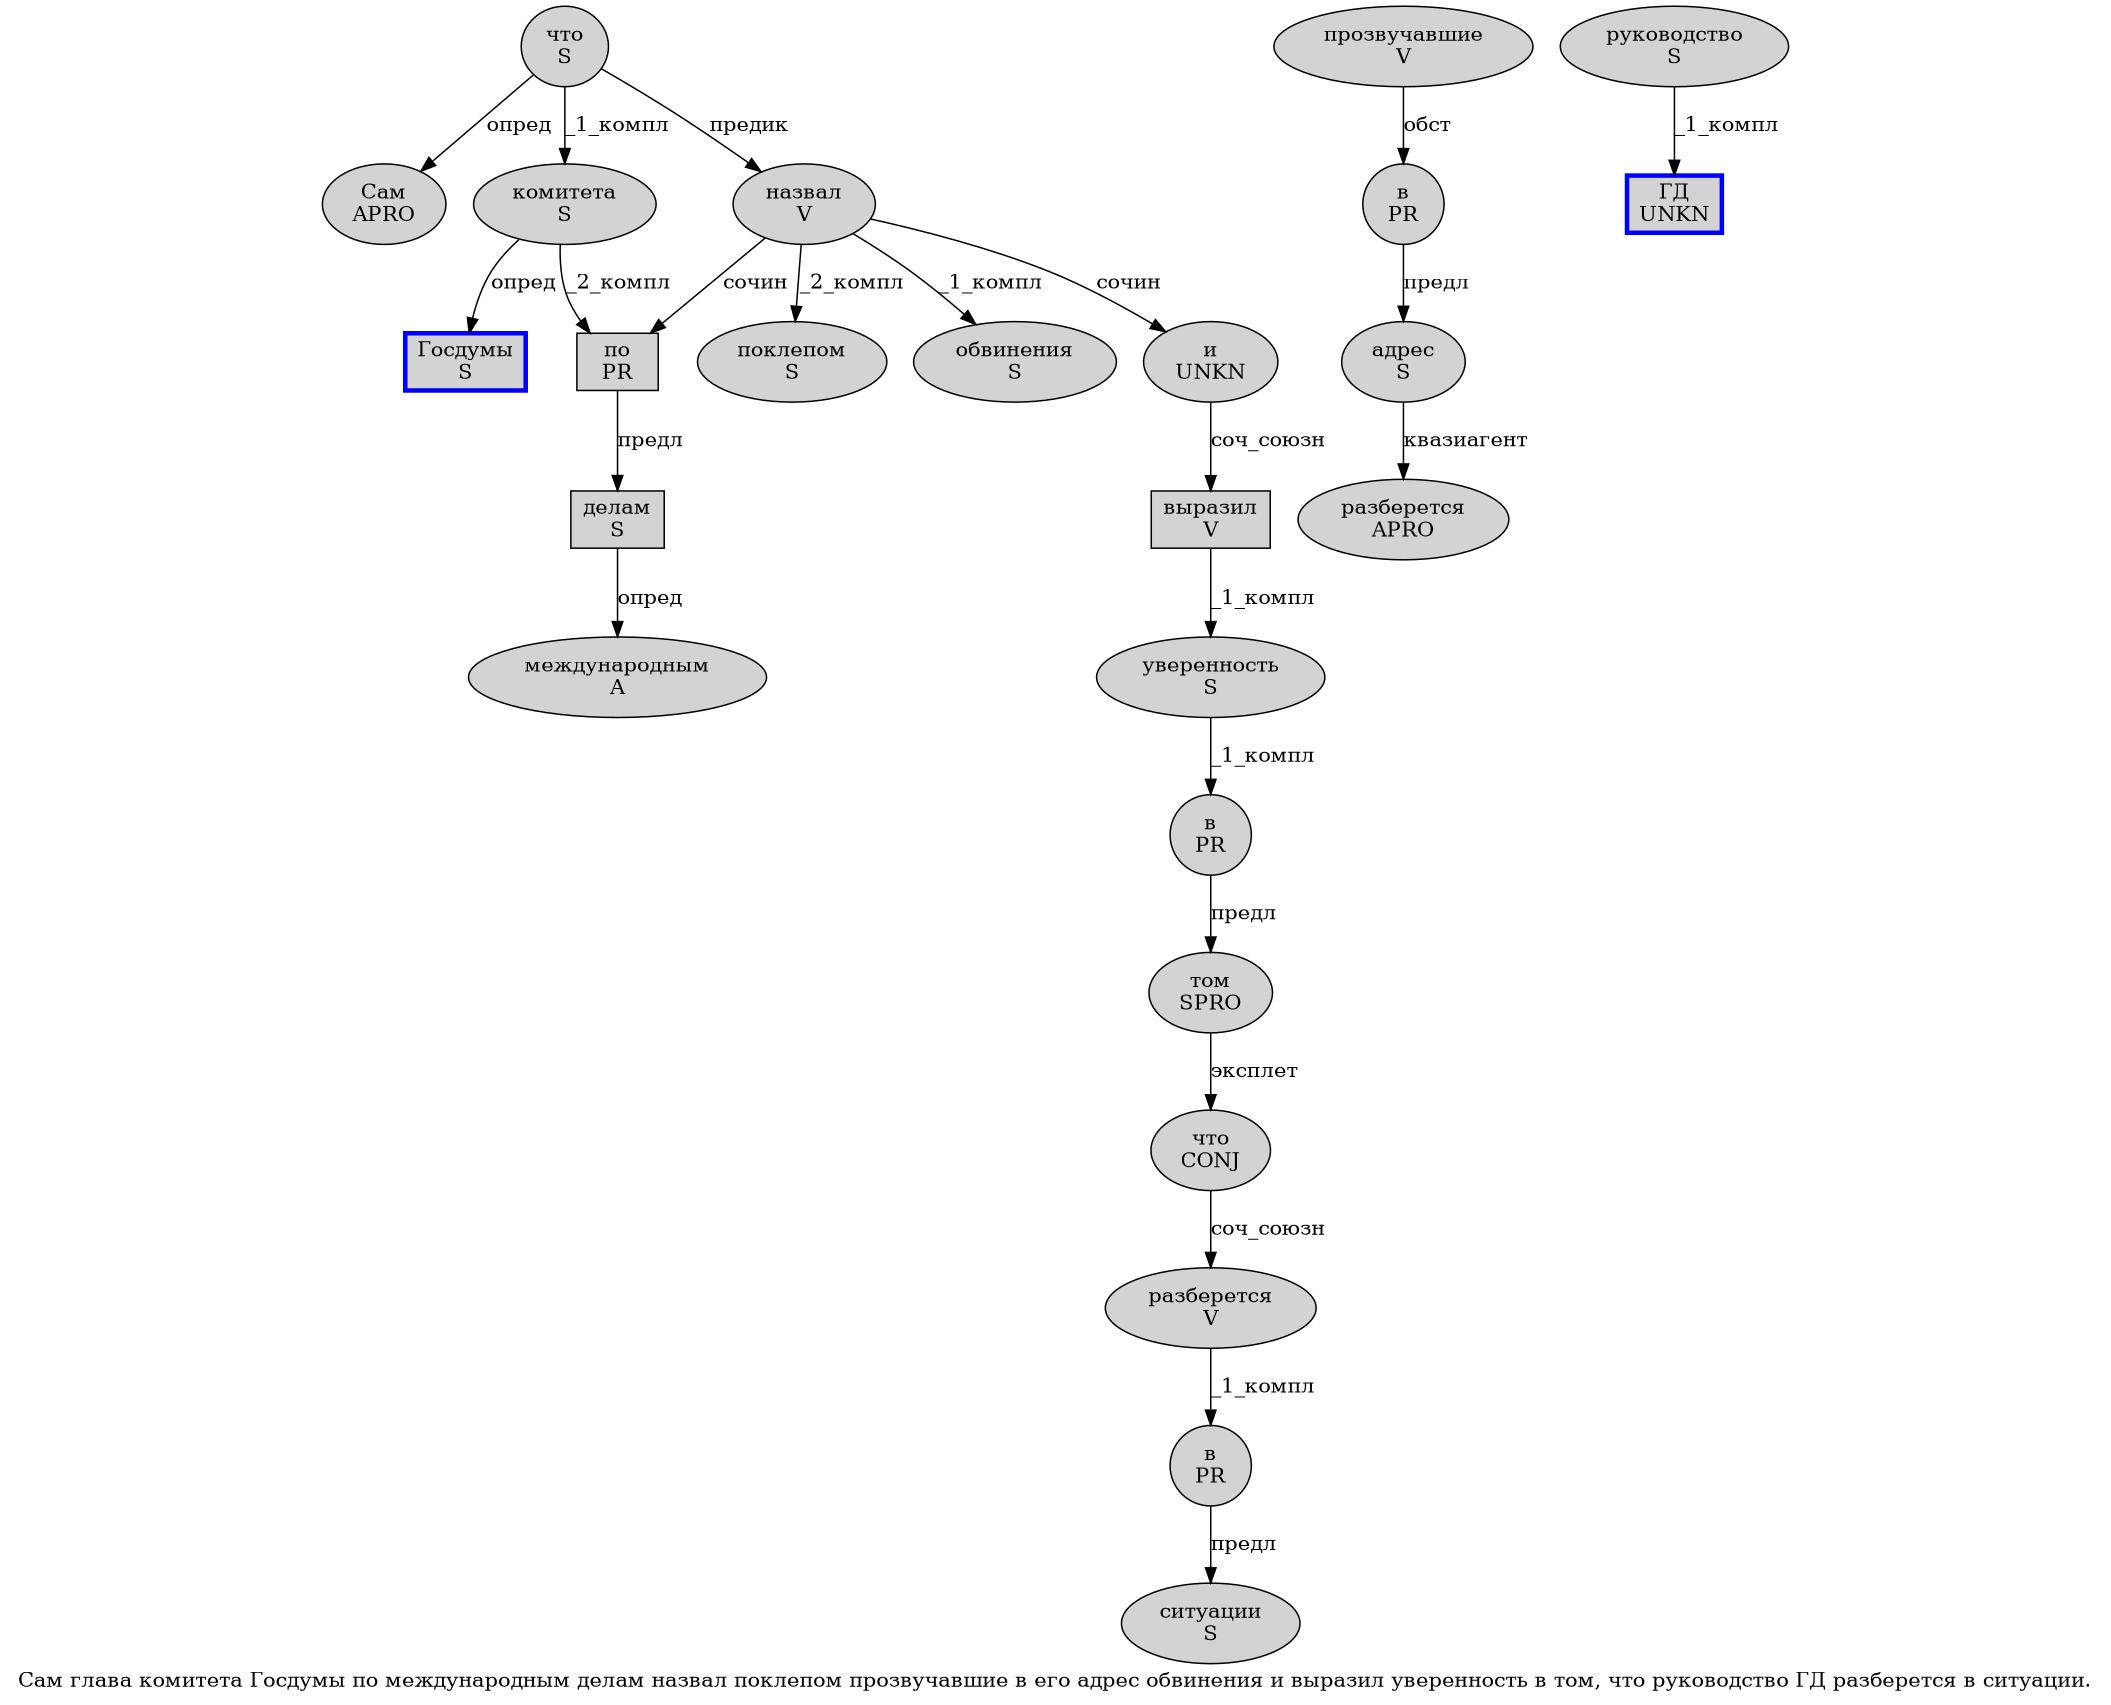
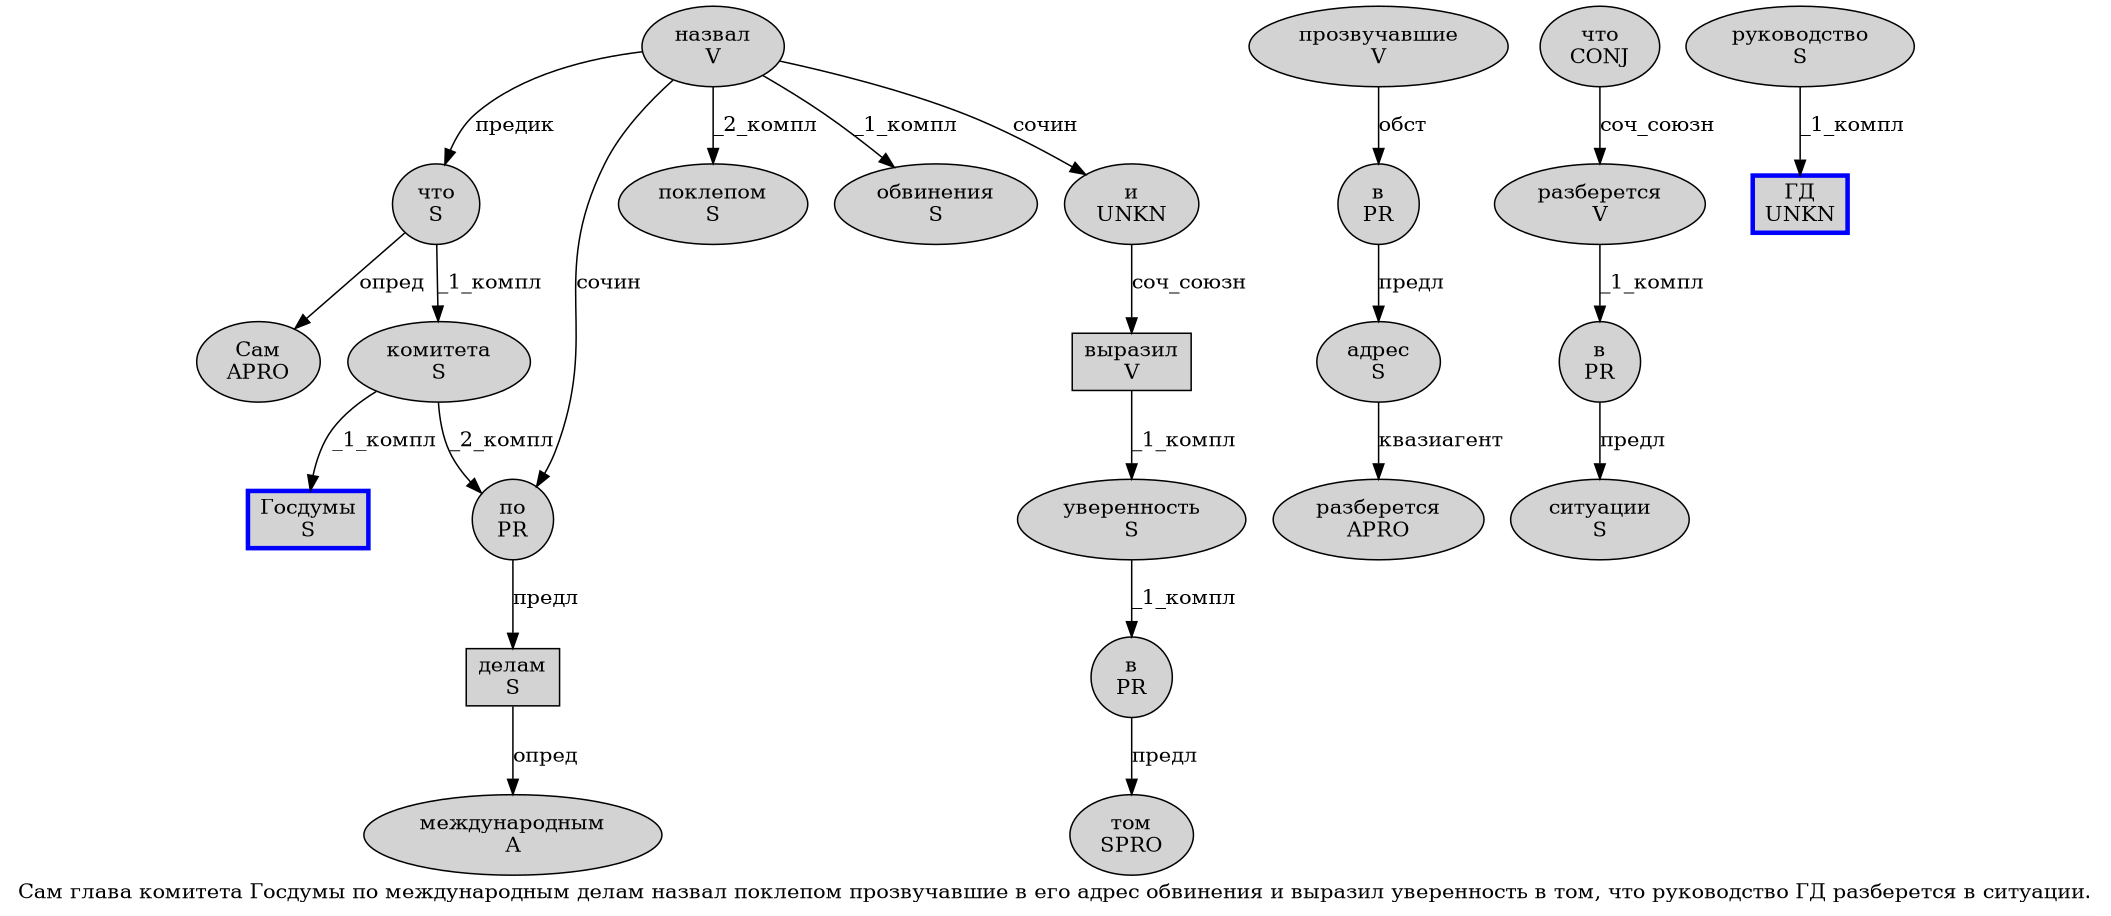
  digraph {
    label="Сам глава комитета Госдумы по международным делам назвал поклепом прозвучавшие в его адрес обвинения и выразил уверенность в том, что руководство ГД разберется в ситуации."
    node [fillcolor=lightgray penwidth=1 shape=ellipse style=filled]
    n1 [label="Сам\nAPRO"]
    n2 [label="что\nS"]
    n3 [label="комитета\nS"]
    n4 [color=blue label="Госдумы\nS" penwidth=3 shape=box]
-   n5 [label="по\nPR" shape=box]
+   n5 [label="по\nPR"]
    n6 [label="делам\nS" shape=box]
    n7 [label="международным\nA"]
    n8 [label="назвал\nV"]
    n9 [label="поклепом\nS"]
    n10 [label="обвинения\nS"]
    n11 [label="и\nUNKN"]
    n12 [label="прозвучавшие\nV"]
    n13 [label="в\nPR"]
    n14 [label="выразил\nV" shape=box]
    n15 [label="адрес\nS"]
    n16 [label="разберется\nAPRO"]
    n17 [label="уверенность\nS"]
    n18 [label="в\nPR"]
    n19 [label="том\nSPRO"]
    n20 [label="что\nCONJ"]
    n21 [label="разберется\nV"]
    n22 [label="в\nPR"]
    n23 [label="руководство\nS"]
    n24 [color=blue label="ГД\nUNKN" penwidth=3 shape=box]
    n25 [label="ситуации\nS"]
    n2 -> n1 [label="опред"]
    n2 -> n3 [label="_1_компл"]
-   n3 -> n4 [label="опред"]
+   n3 -> n4 [label="_1_компл"]
    n3 -> n5 [label="_2_компл"]
    n5 -> n6 [label="предл"]
    n6 -> n7 [label="опред"]
-   n2 -> n8 [label="предик"]
+   n8 -> n2 [label="предик"]
    n8 -> n5 [label="сочин"]
    n8 -> n9 [label="_2_компл"]
    n8 -> n10 [label="_1_компл"]
    n8 -> n11 [label="сочин"]
    n11 -> n14 [label="соч_союзн"]
    n12 -> n13 [label="обст"]
    n13 -> n15 [label="предл"]
    n14 -> n17 [label="_1_компл"]
    n15 -> n16 [label="квазиагент"]
    n17 -> n18 [label="_1_компл"]
    n18 -> n19 [label="предл"]
-   n19 -> n20 [label="эксплет"]
    n20 -> n21 [label="соч_союзн"]
    n21 -> n22 [label="_1_компл"]
    n22 -> n25 [label="предл"]
    n23 -> n24 [label="_1_компл"]
  }
